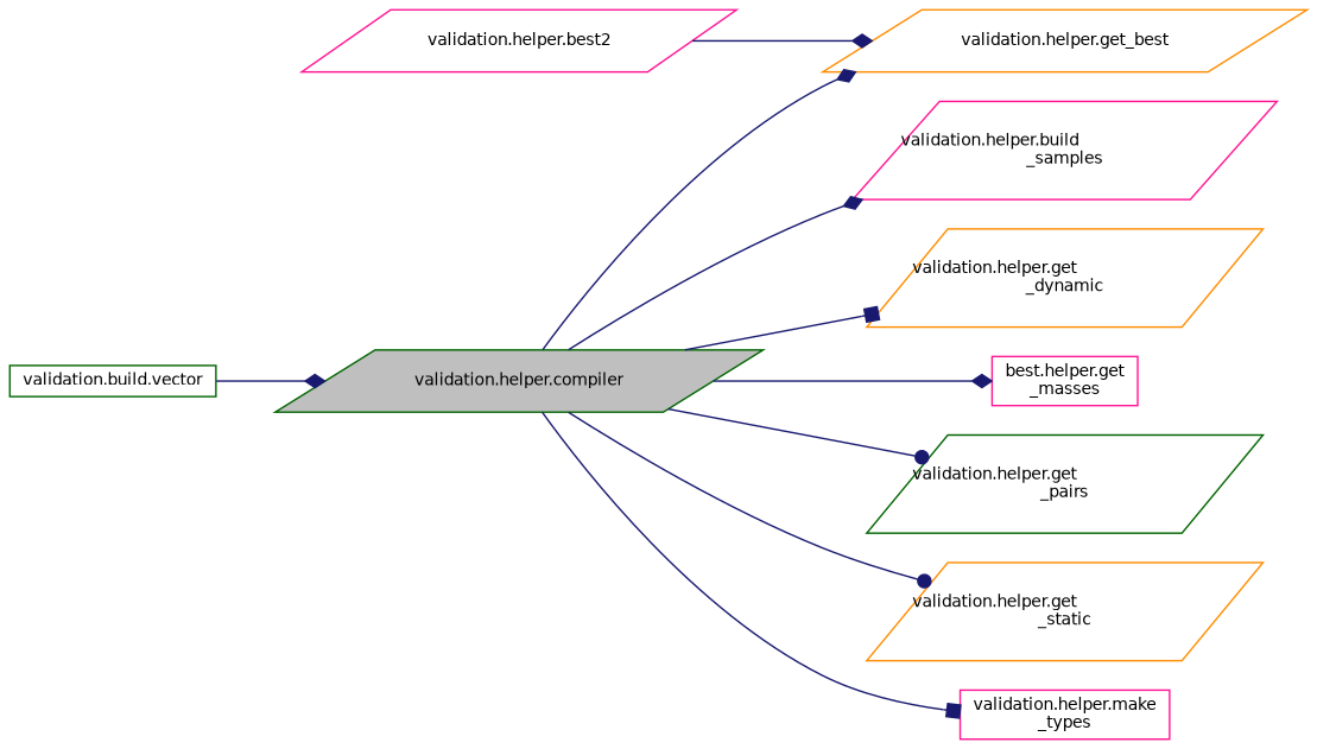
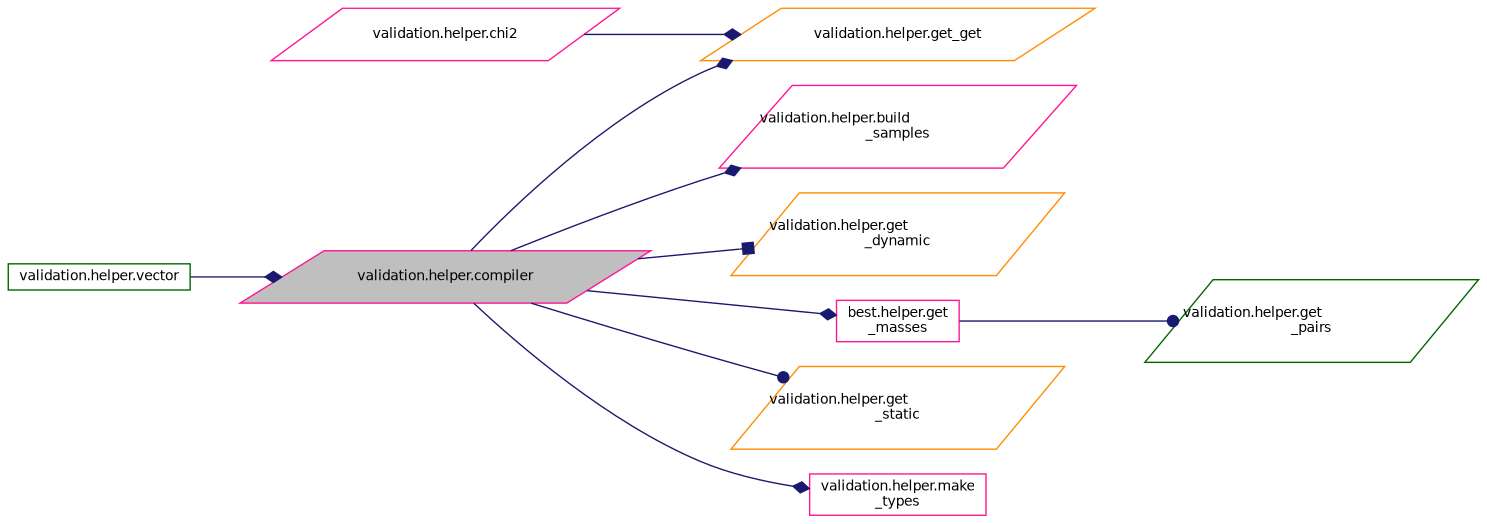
  digraph {
    rankdir=LR
    node [color=deeppink fillcolor=white fontname=Helvetica fontsize=10 shape=parallelogram style=filled]
    edge [arrowhead=diamond color=midnightblue fontname=Helvetica fontsize=10 labelfontname=Helvetica labelfontsize=10 style=solid]
-   n1 [color=darkgreen fillcolor=grey75 fontcolor=black height=0.2 label="validation.helper.compiler" width=0.4]
+   n1 [fillcolor=grey75 fontcolor=black height=0.2 label="validation.helper.compiler" width=0.4]
    n2 [height=0.2 label="validation.helper.build\l_samples" width=0.4]
-   n3 [color=darkorange height=0.2 label="validation.helper.get_best" width=0.4]
+   n3 [color=darkorange height=0.2 label="validation.helper.get_get" width=0.4]
    n4 [color=darkorange height=0.2 label="validation.helper.get\l_dynamic" width=0.4]
    n5 [height=0.2 label="best.helper.get\l_masses" shape=box width=0.4]
    n6 [color=darkgreen height=0.2 label="validation.helper.get\l_pairs" width=0.4]
    n7 [color=darkorange height=0.2 label="validation.helper.get\l_static" width=0.4]
    n8 [height=0.2 label="validation.helper.make\l_types" shape=box width=0.4]
-   n9 [color=darkgreen height=0.2 label="validation.build.vector" shape=box width=0.4]
-   n10 [height=0.2 label="validation.helper.best2" width=0.4]
+   n9 [color=darkgreen height=0.2 label="validation.helper.vector" shape=box width=0.4]
+   n10 [height=0.2 label="validation.helper.chi2" width=0.4]
    n1 -> n2
    n1 -> n3
    n1 -> n4 [arrowhead=box]
    n1 -> n5
-   n1 -> n6 [arrowhead=dot]
+   n5 -> n6 [arrowhead=dot]
    n1 -> n7 [arrowhead=dot]
-   n1 -> n8 [arrowhead=box]
+   n1 -> n8
    n9 -> n1
    n10 -> n3
  }
